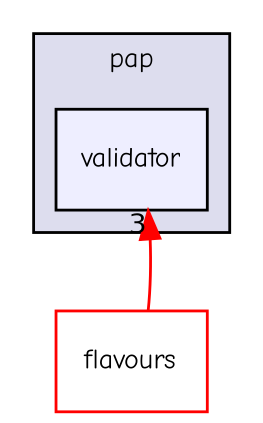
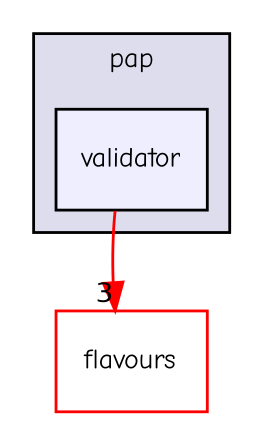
  digraph {
    compound=true
    fontname="Comic Neue"
    node [fontname="Comic Neue" fontsize=10 shape=box style=filled]
    n1 [fillcolor="#eeeeff" label=validator pencolor=black]
    n2 [color=red fillcolor=white label=flavours]
    subgraph cluster_1 {
      bgcolor="#ddddee"
      fontsize=10
      label=pap
      pencolor=black
      n1
    }
-   n2 -> n1 [headlabel=3 labeldistance=1.5 labelfontname=Helvetica labelfontsize=10 color=red fontname="Comic Neue"]
+   n1 -> n2 [headlabel=3 labeldistance=1.5 labelfontname=Helvetica labelfontsize=10 color=red fontname="Comic Neue"]
  }
